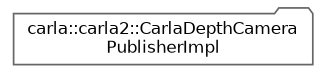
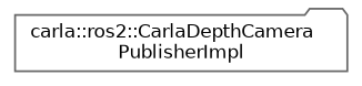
  digraph {
    rankdir=LR
-   n1 [color=grey40 fillcolor=white fontname=Helvetica fontsize=10 height=0.2 label="carla::carla2::CarlaDepthCamera\lPublisherImpl" shape=folder style=filled width=0.4]
+   n1 [color=grey40 fillcolor=white fontname=Helvetica fontsize=10 height=0.2 label="carla::ros2::CarlaDepthCamera\lPublisherImpl" shape=folder style=filled width=0.4]
  }
